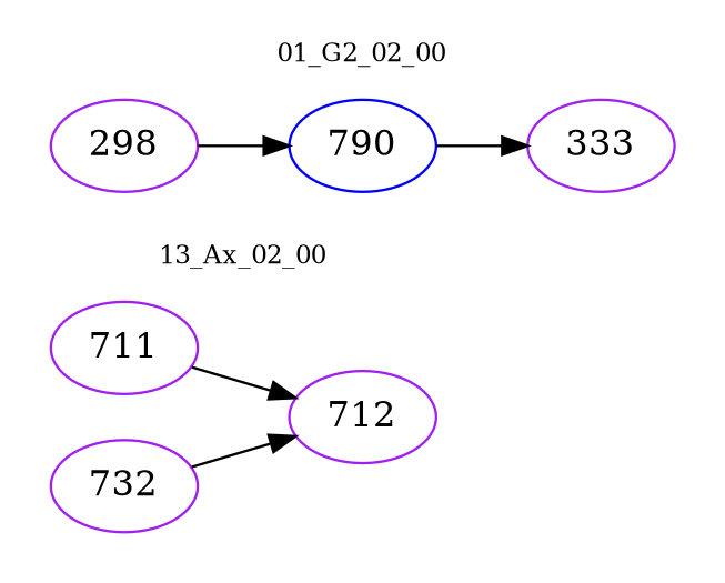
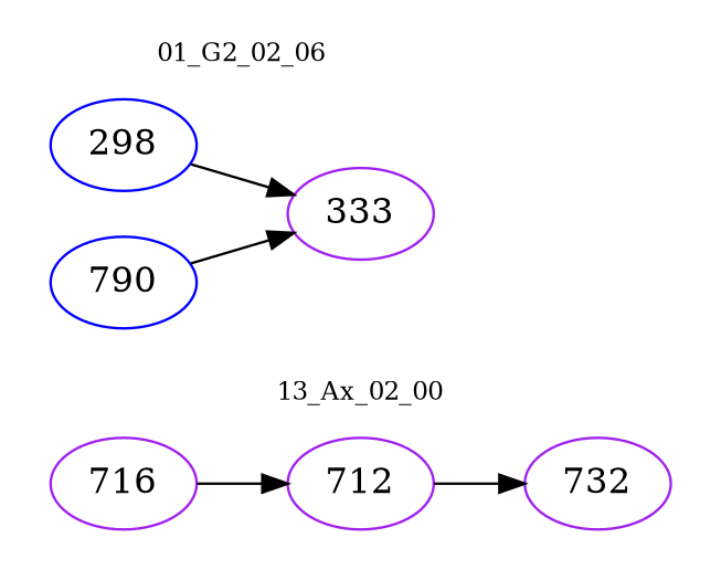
  digraph {
    rankdir=LR
    node [color=purple]
    edge [color=black]
-   n1 [label=711]
+   n1 [label=716]
    n2 [label=712]
    n3 [label=732]
-   n4 [label=298]
+   n4 [color=blue label=298]
    n5 [color=blue label=790]
    n6 [label=333]
    subgraph cluster_1 {
      color=white
      fontsize=10
      label="13_Ax_02_00"
      n1
      n2
      n3
    }
    subgraph cluster_2 {
      color=white
      fontsize=10
-     label="01_G2_02_00"
+     label="01_G2_02_06"
      n4
      n5
      n6
    }
    n1 -> n2
-   n3 -> n2
-   n4 -> n5
+   n2 -> n3
+   n4 -> n6
    n5 -> n6
  }
